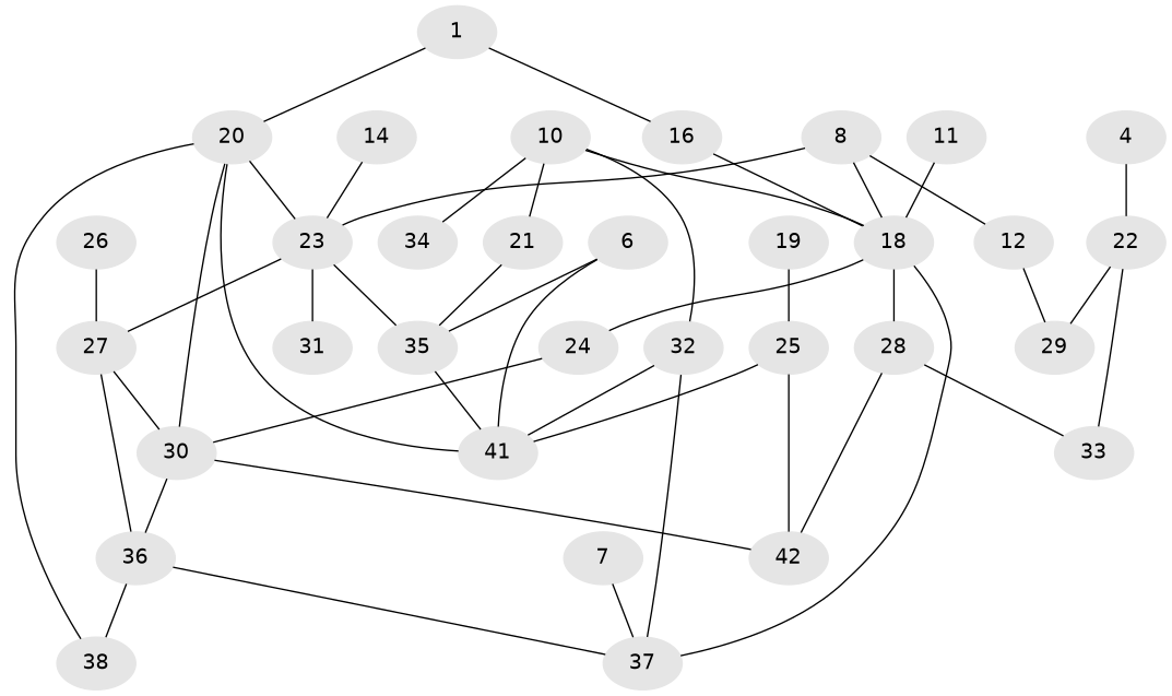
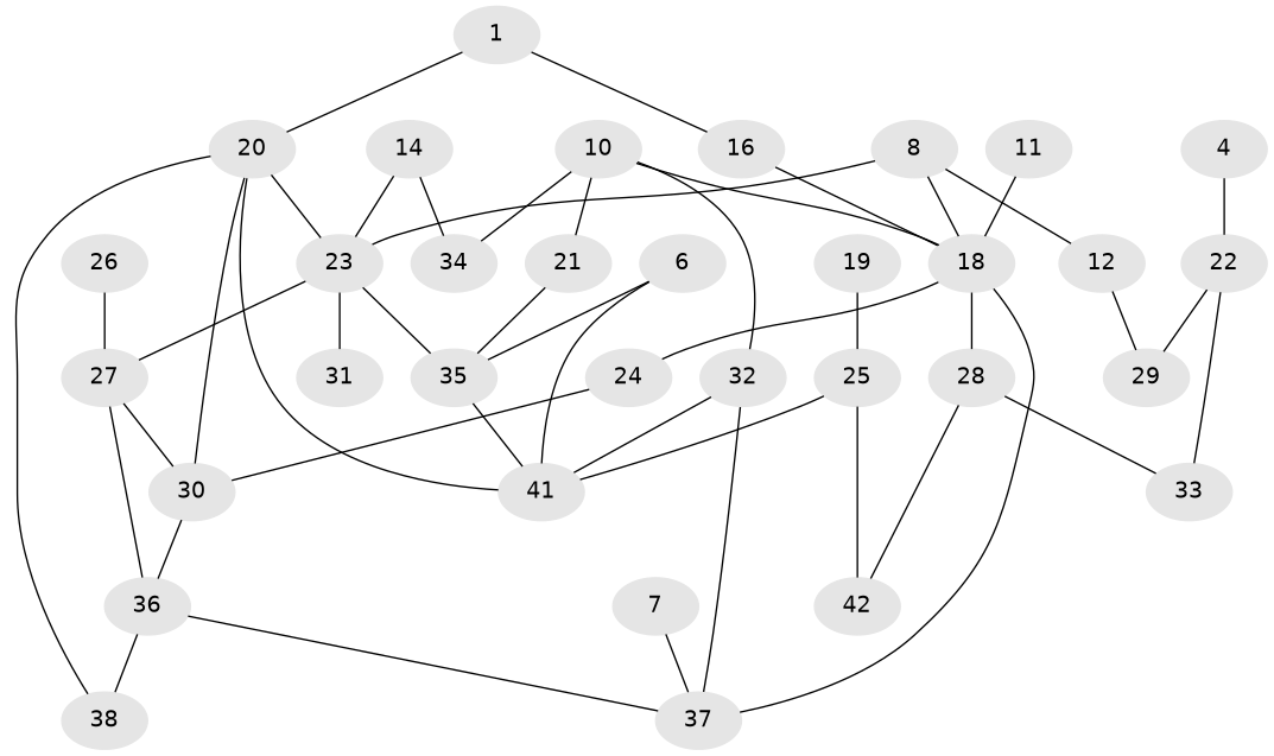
  graph {
    fontname="DejaVu Sans"
    node [color=gray90 fontname="DejaVu Sans" style=filled]
    edge [fontname="DejaVu Sans" weight=1.0]
    1
    16
    20
    18
    41
    23
    30
    38
    4
    22
    29
    33
    6
    35
    7
    37
    8
    12
    24
    28
    31
    27
    10
    21
    32
    34
    11
    14
    25
    42
    19
    26
    36
    1 -- 16
    1 -- 20
    16 -- 18
    20 -- 41
    20 -- 23
    20 -- 30
    20 -- 38
    18 -- 37
    18 -- 24
    18 -- 28
    23 -- 35
    23 -- 31
    23 -- 27
-   30 -- 42
    30 -- 36
    4 -- 22
    22 -- 29
    22 -- 33
    6 -- 41
    6 -- 35
    35 -- 41
    7 -- 37
    8 -- 18
    8 -- 23
    8 -- 12
    12 -- 29
    24 -- 30
    28 -- 33
    28 -- 42
    27 -- 30
    27 -- 36
    10 -- 18
    10 -- 21
    10 -- 32
    10 -- 34
    21 -- 35
    32 -- 41
    32 -- 37
    11 -- 18
    14 -- 23
+   14 -- 34
    25 -- 41
    25 -- 42
    19 -- 25
    26 -- 27
    36 -- 38
    36 -- 37
  }
